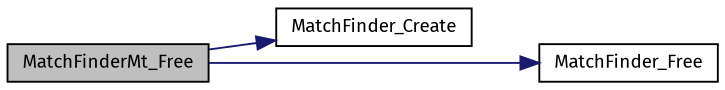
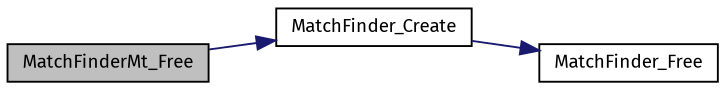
  digraph {
    fontname="Fira Sans"
    rankdir=LR
    node [color=black fillcolor=white fontname="Fira Sans" fontsize=10 shape=record style=filled]
    edge [color=midnightblue fontname="Fira Sans" fontsize=10 labelfontname=Helvetica labelfontsize=10 style=solid]
    n1 [fillcolor=grey75 fontcolor=black height=0.2 label=MatchFinderMt_Free width=0.4]
    n2 [height=0.2 label=MatchFinder_Create width=0.4]
    n3 [height=0.2 label=MatchFinder_Free width=0.4]
    n1 -> n2
-   n1 -> n3
+   n2 -> n3
  }
